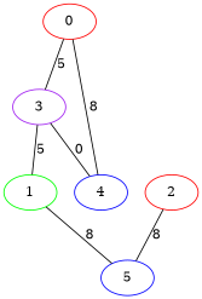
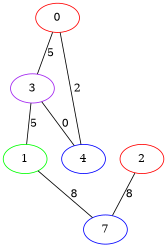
  graph {
    node [color=red weight=1]
    3 [color=purple weight=4]
    0
    4 [color=blue weight=3]
    1 [color=green weight=2]
-   5 [color=blue weight=3]
+   5 [color=blue weight=3 label=7]
    2
    3 -- 4 [label=0]
    3 -- 1 [label=5]
    0 -- 3 [label=5]
-   0 -- 4 [label=8]
+   0 -- 4 [label=2]
    1 -- 5 [label=8]
    2 -- 5 [label=8]
  }
